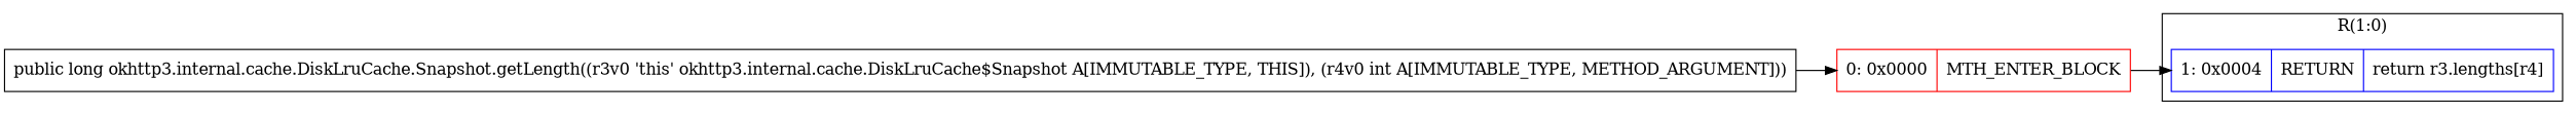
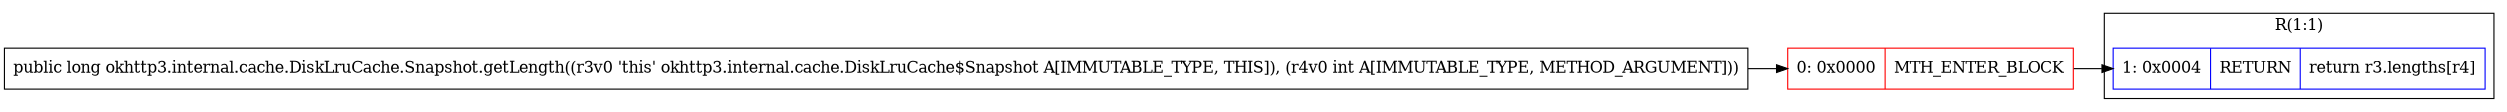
  digraph {
    rankdir=LR
    node [shape=record]
    n1 [color=blue label="{1\:\ 0x0004|RETURN\l|return r3.lengths[r4]\l}"]
    n2 [color=red label="{0\:\ 0x0000|MTH_ENTER_BLOCK\l}"]
    n3 [label="{public long okhttp3.internal.cache.DiskLruCache.Snapshot.getLength((r3v0 'this' okhttp3.internal.cache.DiskLruCache$Snapshot A[IMMUTABLE_TYPE, THIS]), (r4v0 int A[IMMUTABLE_TYPE, METHOD_ARGUMENT])) }"]
    subgraph cluster_1 {
-     label="R(1:0)"
+     label="R(1:1)"
      n1
    }
    n2 -> n1
    n3 -> n2
  }
